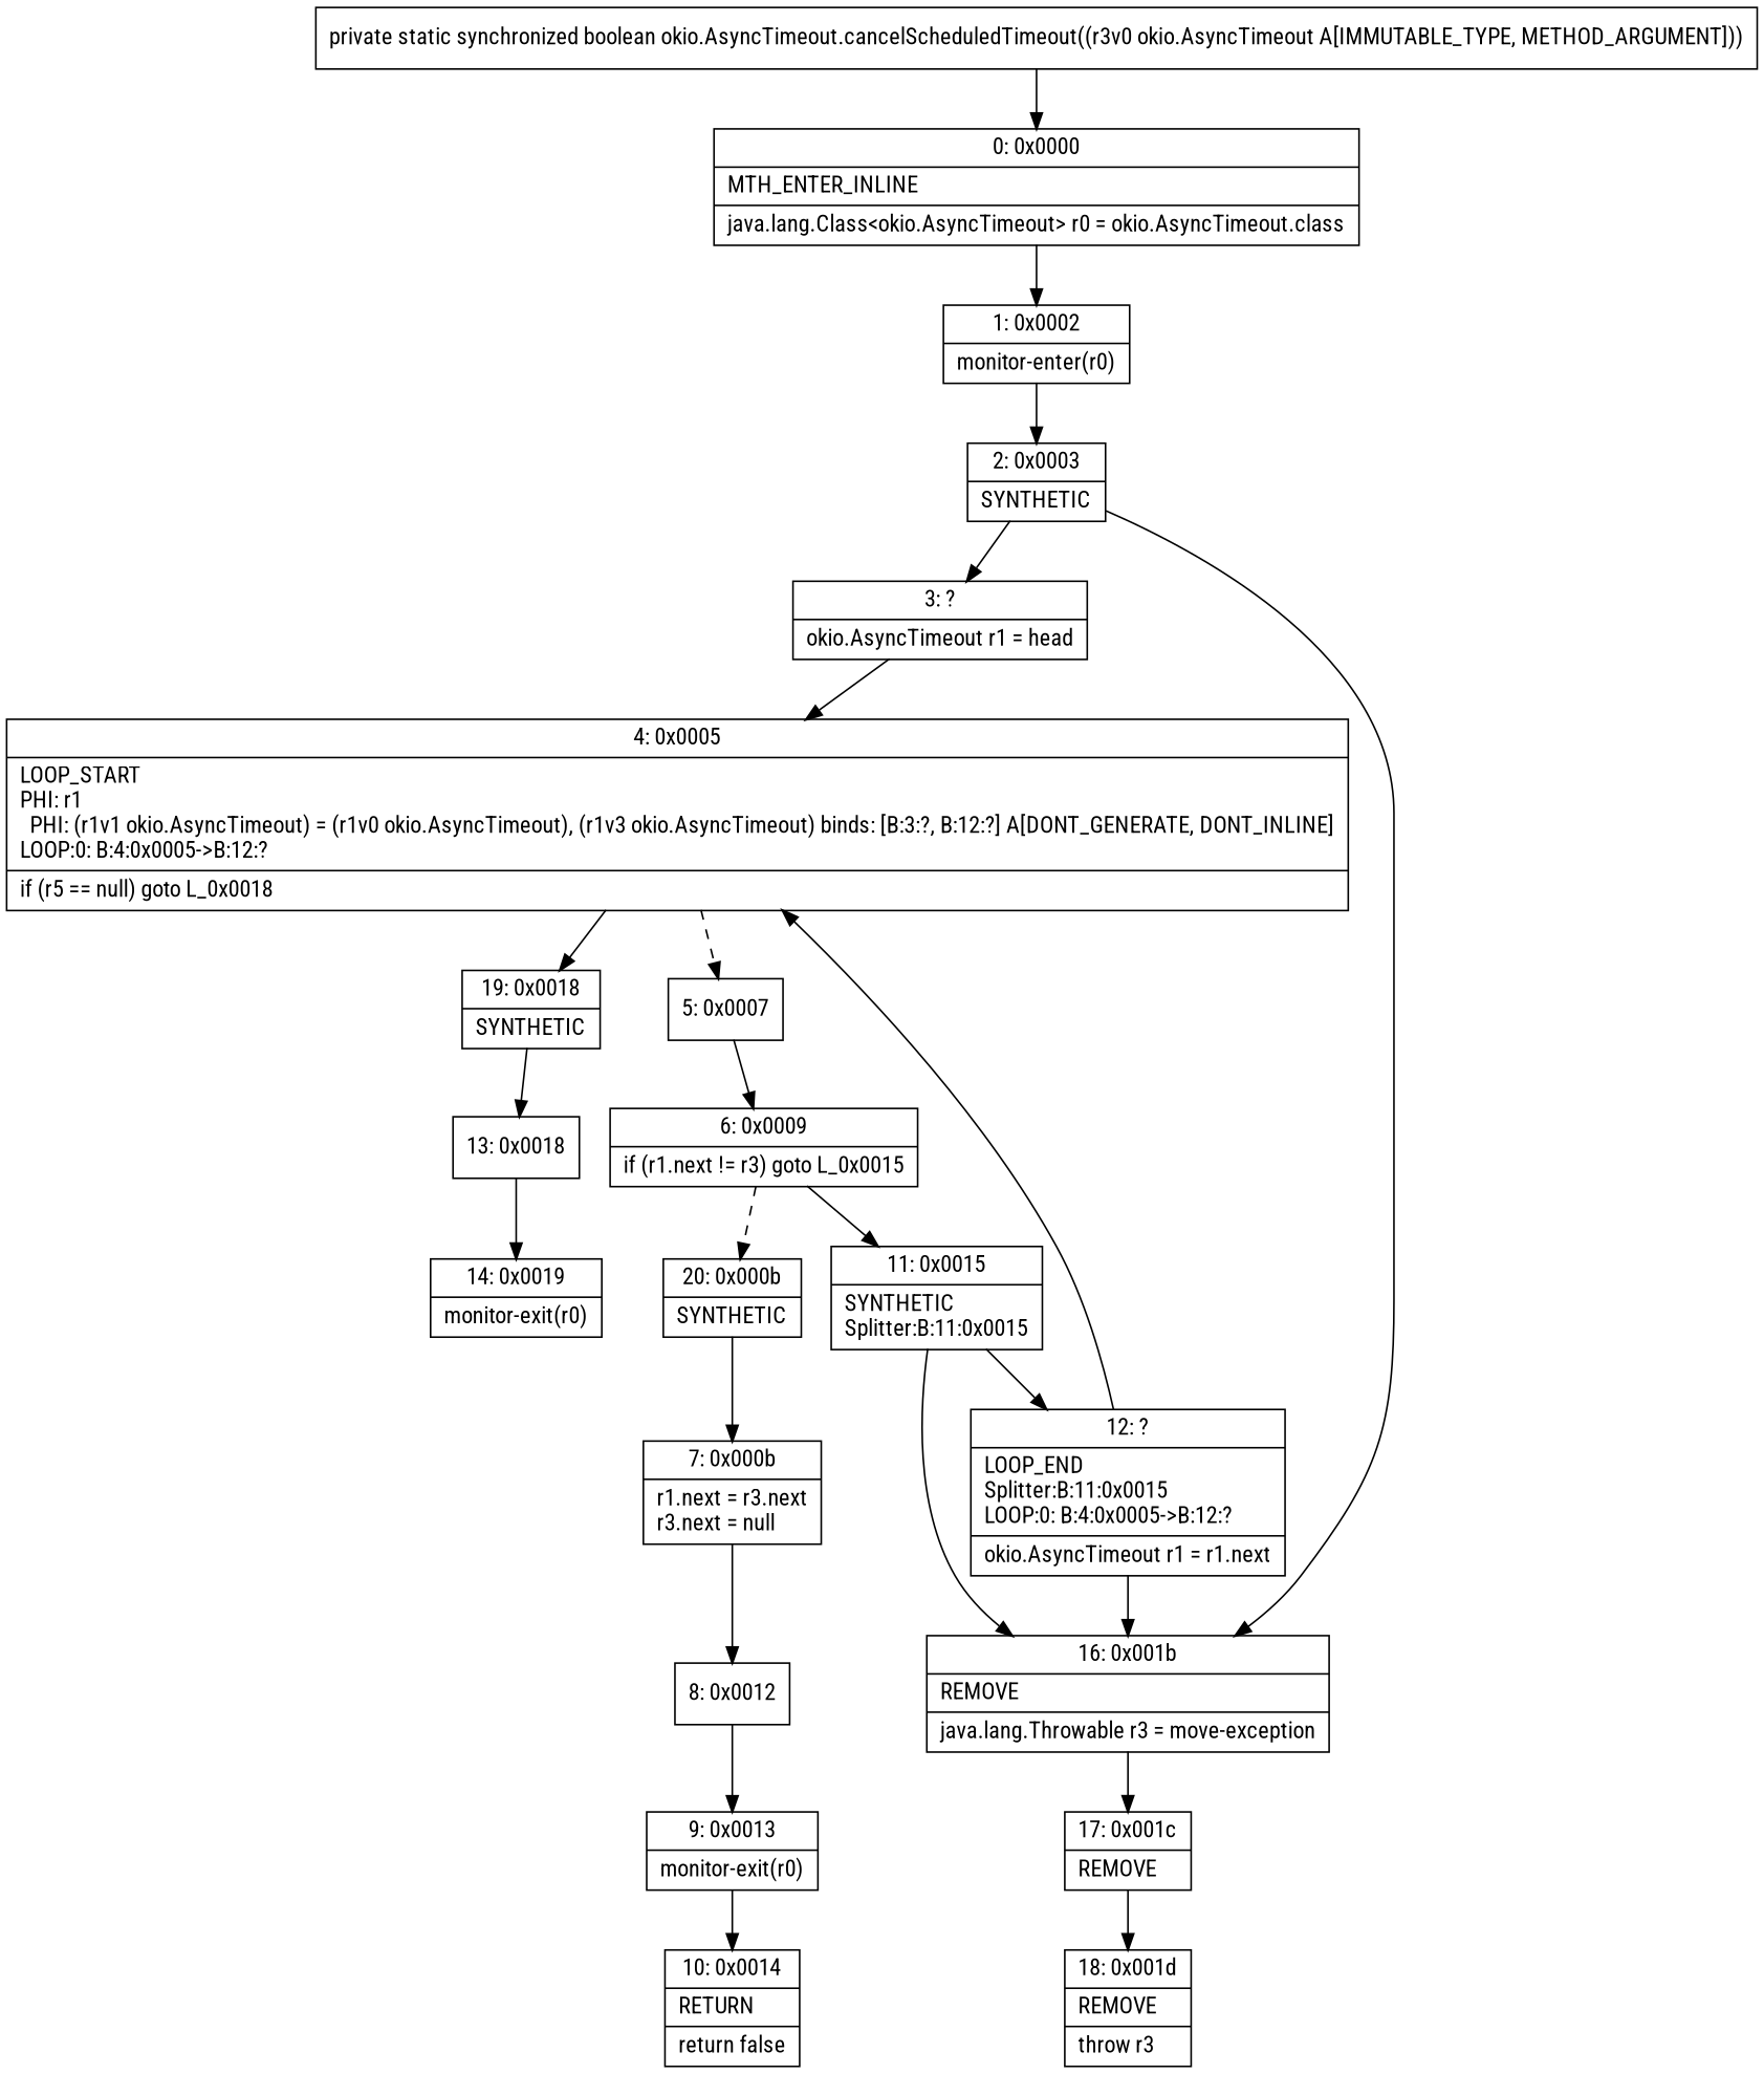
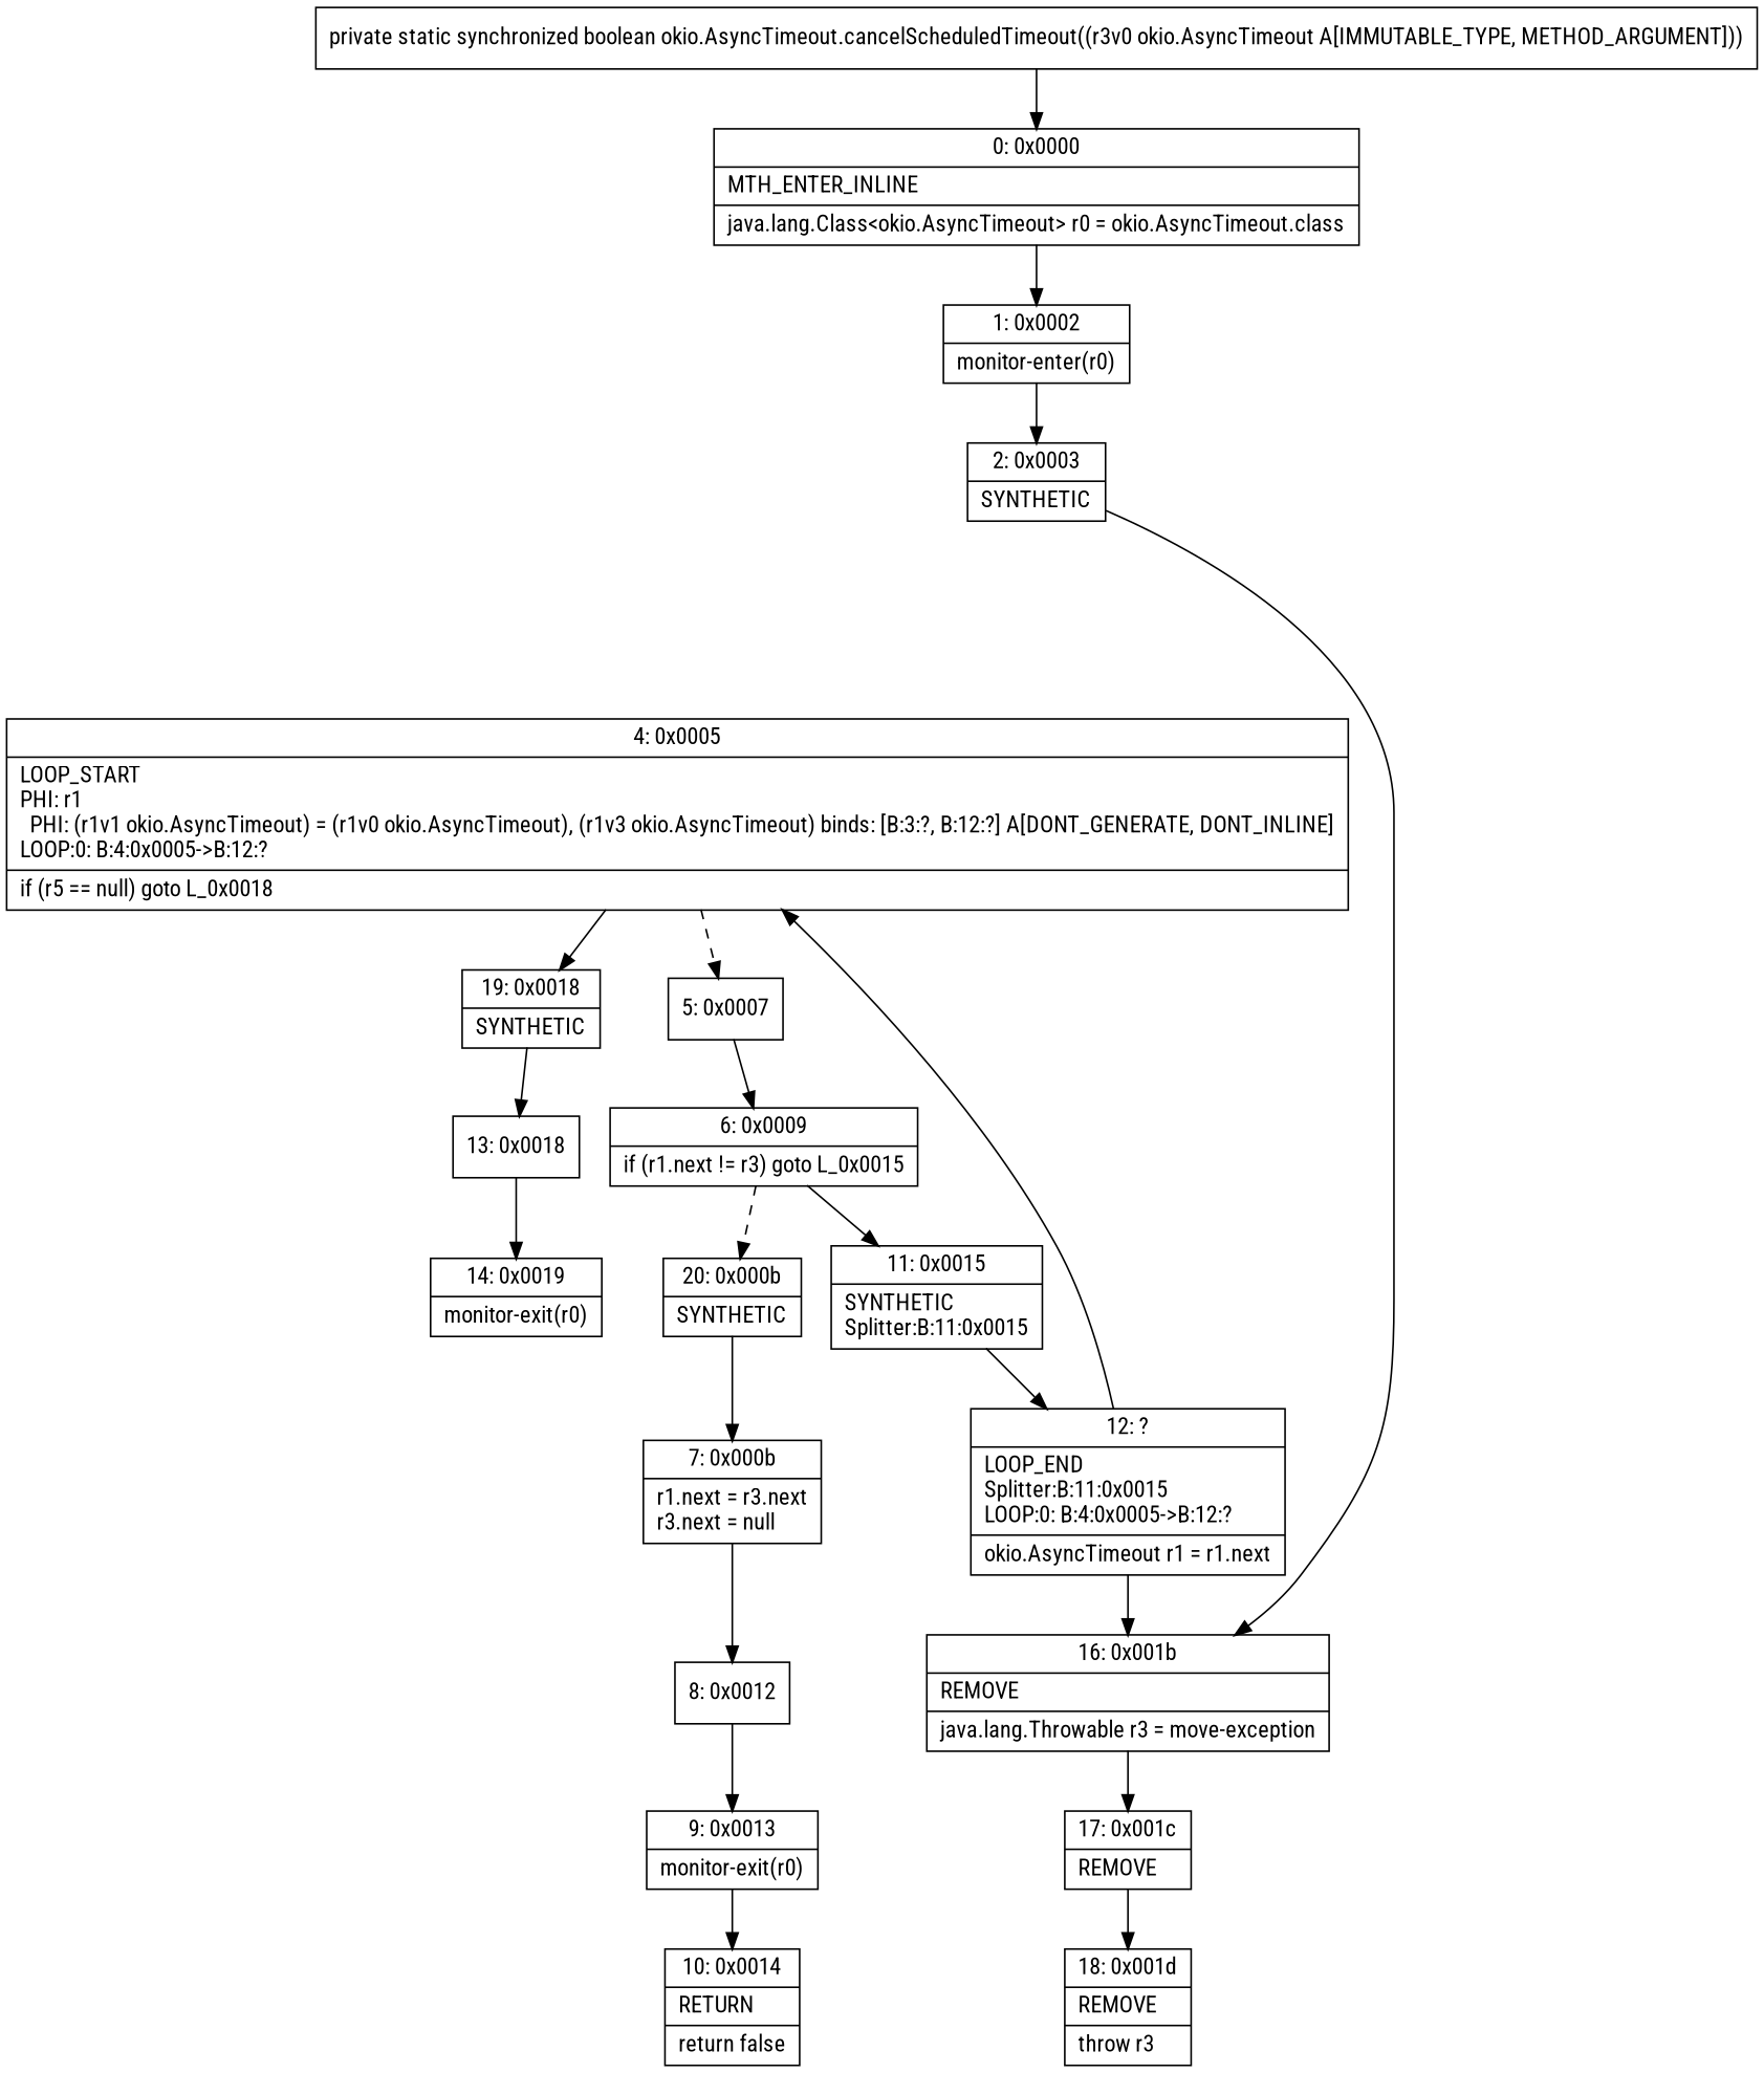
  digraph {
    fontname="Roboto Condensed"
    node [fontname="Roboto Condensed" shape=record]
    edge [fontname="Roboto Condensed"]
    n1 [label="{0\:\ 0x0000|MTH_ENTER_INLINE\l|java.lang.Class\<okio.AsyncTimeout\> r0 = okio.AsyncTimeout.class\l}"]
    n2 [label="{1\:\ 0x0002|monitor\-enter(r0)\l}"]
    n3 [label="{2\:\ 0x0003|SYNTHETIC\l}"]
-   n4 [label="{3\:\ ?|okio.AsyncTimeout r1 = head\l}"]
    n5 [label="{16\:\ 0x001b|REMOVE\l|java.lang.Throwable r3 = move\-exception\l}"]
    n6 [label="{4\:\ 0x0005|LOOP_START\lPHI: r1 \l  PHI: (r1v1 okio.AsyncTimeout) = (r1v0 okio.AsyncTimeout), (r1v3 okio.AsyncTimeout) binds: [B:3:?, B:12:?] A[DONT_GENERATE, DONT_INLINE]\lLOOP:0: B:4:0x0005\-\>B:12:?\l|if (r5 == null) goto L_0x0018\l}"]
    n7 [label="{17\:\ 0x001c|REMOVE\l}"]
    n8 [label="{5\:\ 0x0007}"]
    n9 [label="{19\:\ 0x0018|SYNTHETIC\l}"]
    n10 [label="{6\:\ 0x0009|if (r1.next != r3) goto L_0x0015\l}"]
    n11 [label="{13\:\ 0x0018}"]
    n12 [label="{11\:\ 0x0015|SYNTHETIC\lSplitter:B:11:0x0015\l}"]
    n13 [label="{20\:\ 0x000b|SYNTHETIC\l}"]
    n14 [label="{12\:\ ?|LOOP_END\lSplitter:B:11:0x0015\lLOOP:0: B:4:0x0005\-\>B:12:?\l|okio.AsyncTimeout r1 = r1.next\l}"]
    n15 [label="{7\:\ 0x000b|r1.next = r3.next\lr3.next = null\l}"]
    n16 [label="{8\:\ 0x0012}"]
    n17 [label="{9\:\ 0x0013|monitor\-exit(r0)\l}"]
    n18 [label="{10\:\ 0x0014|RETURN\l|return false\l}"]
    n19 [label="{14\:\ 0x0019|monitor\-exit(r0)\l}"]
    n20 [label="{18\:\ 0x001d|REMOVE\l|throw r3\l}"]
    n21 [label="{private static synchronized boolean okio.AsyncTimeout.cancelScheduledTimeout((r3v0 okio.AsyncTimeout A[IMMUTABLE_TYPE, METHOD_ARGUMENT])) }"]
    n1 -> n2
    n2 -> n3
-   n3 -> n4
    n3 -> n5
-   n4 -> n6
    n5 -> n7
    n6 -> n8 [style=dashed]
    n6 -> n9
    n7 -> n20
    n8 -> n10
    n9 -> n11
    n10 -> n12
    n10 -> n13 [style=dashed]
    n11 -> n19
-   n12 -> n5
    n12 -> n14
    n13 -> n15
    n14 -> n5
    n14 -> n6
    n15 -> n16
    n16 -> n17
    n17 -> n18
    n21 -> n1
  }
